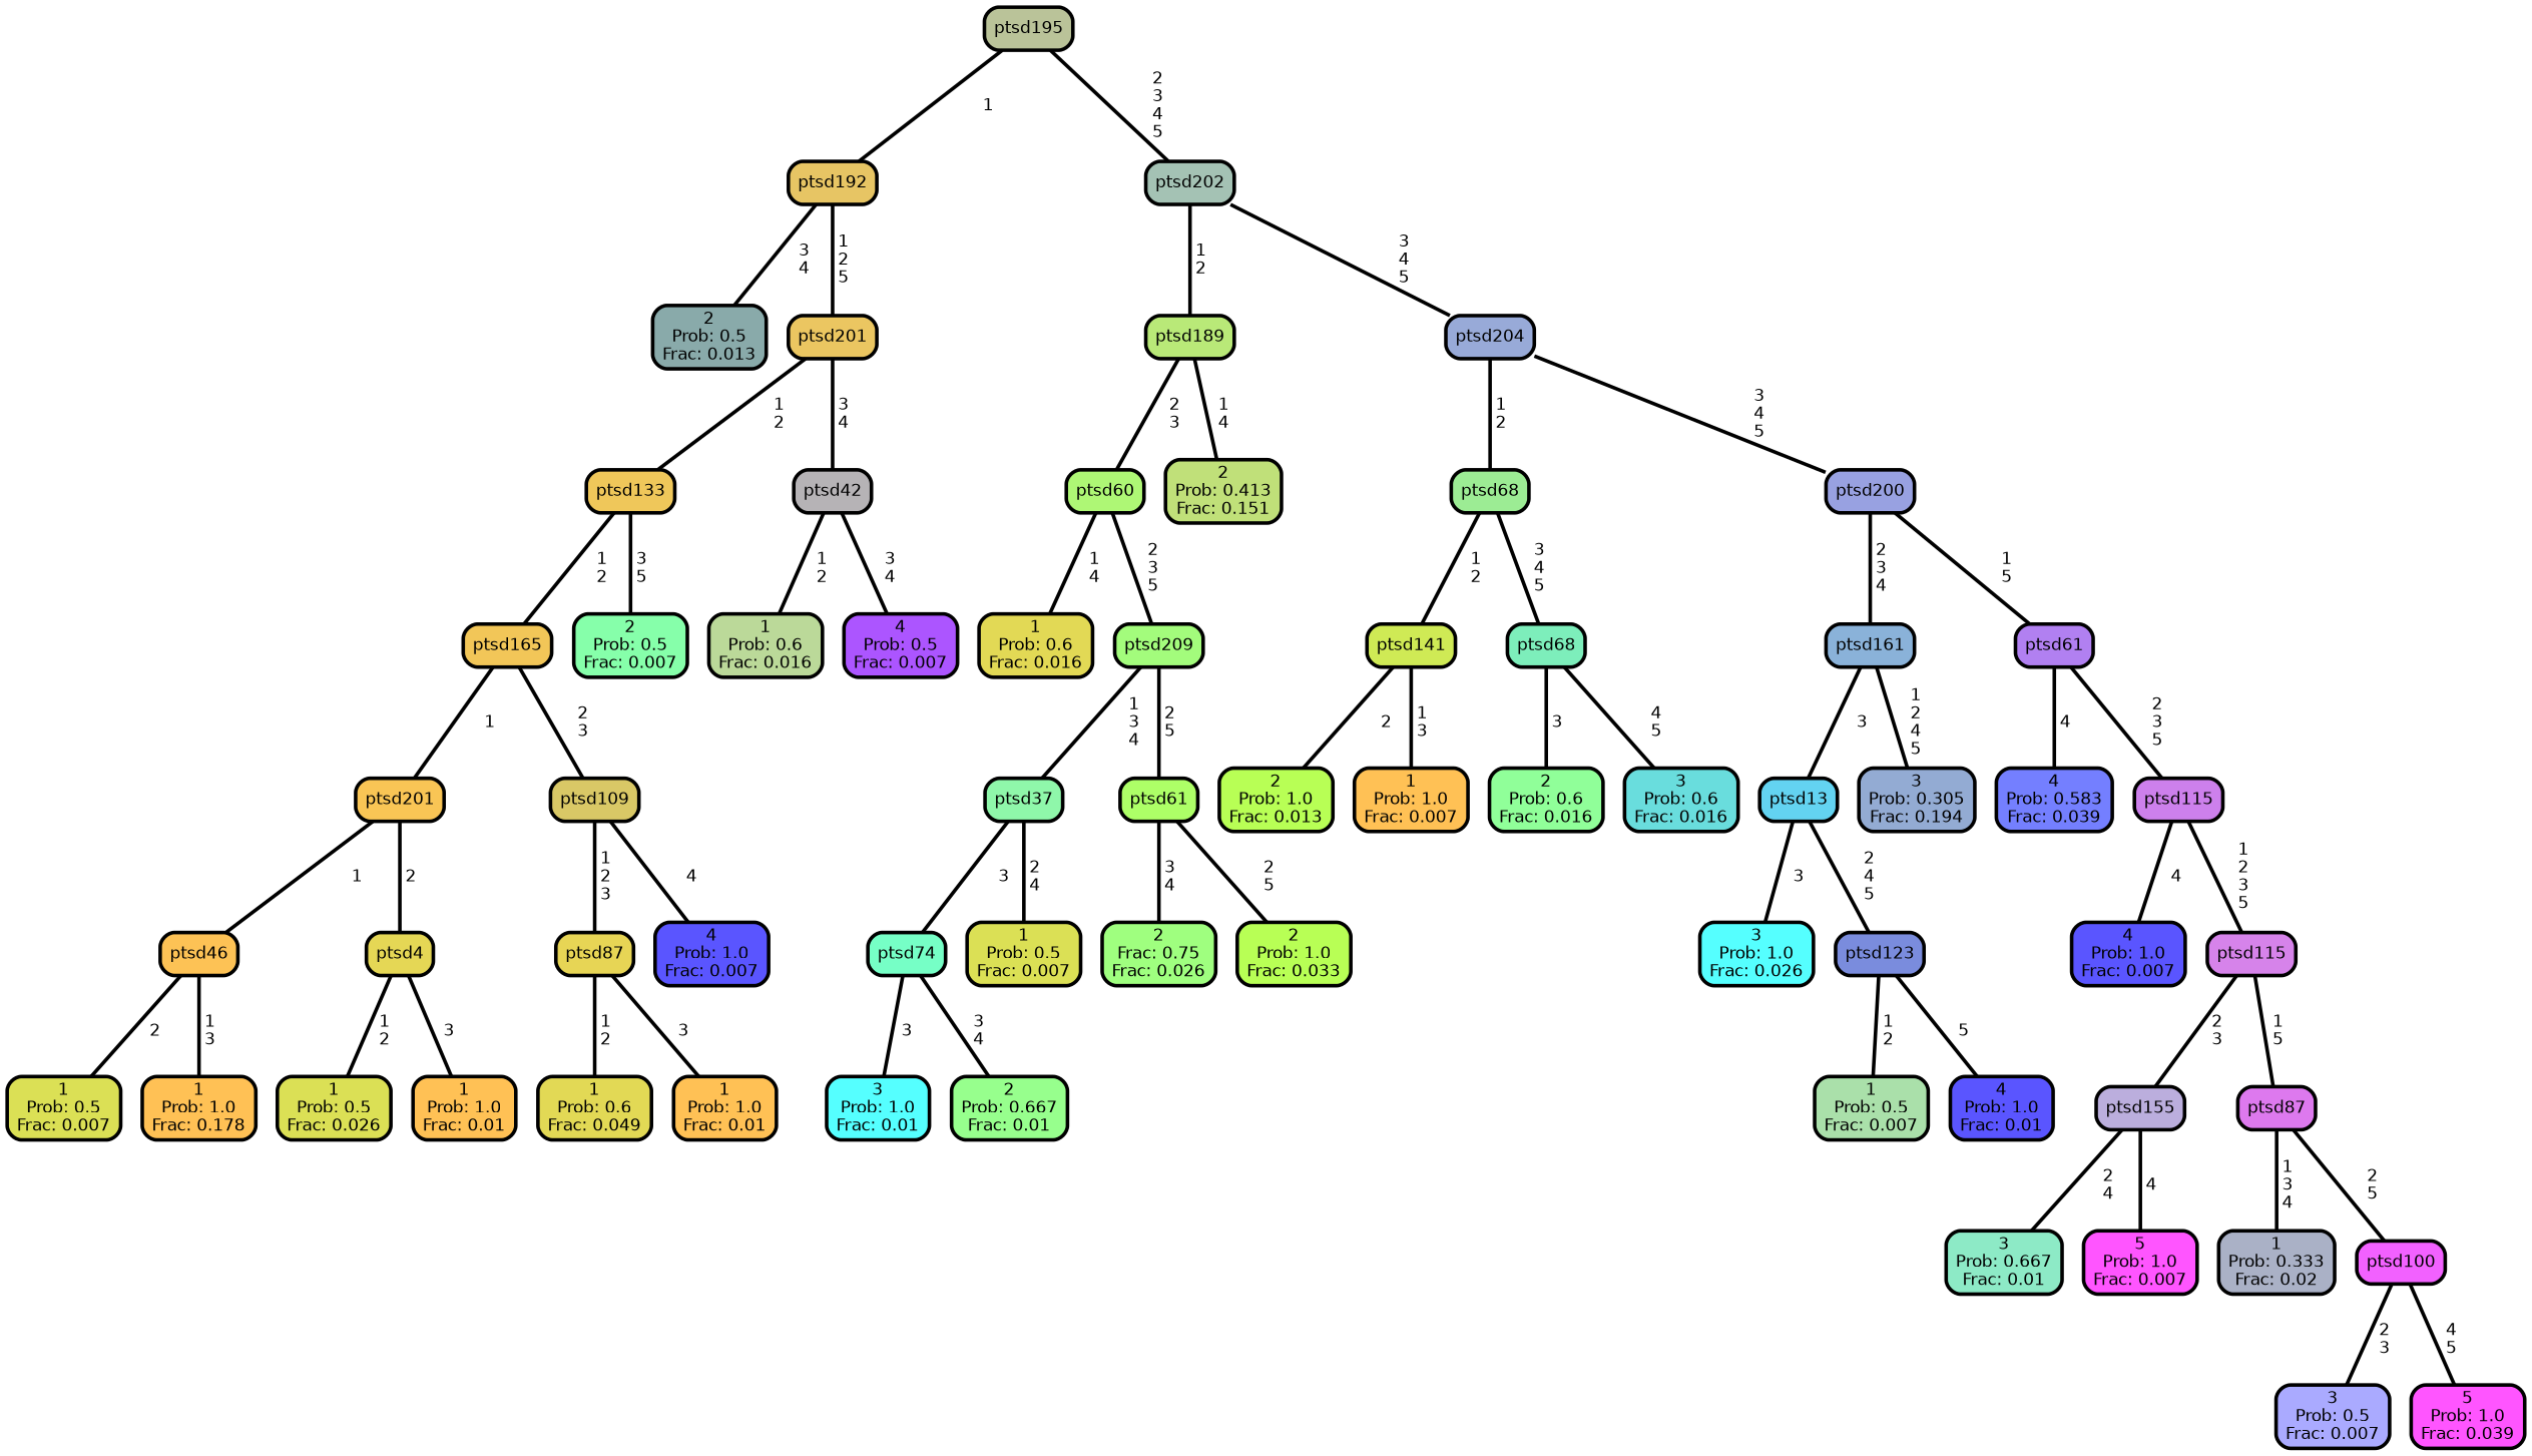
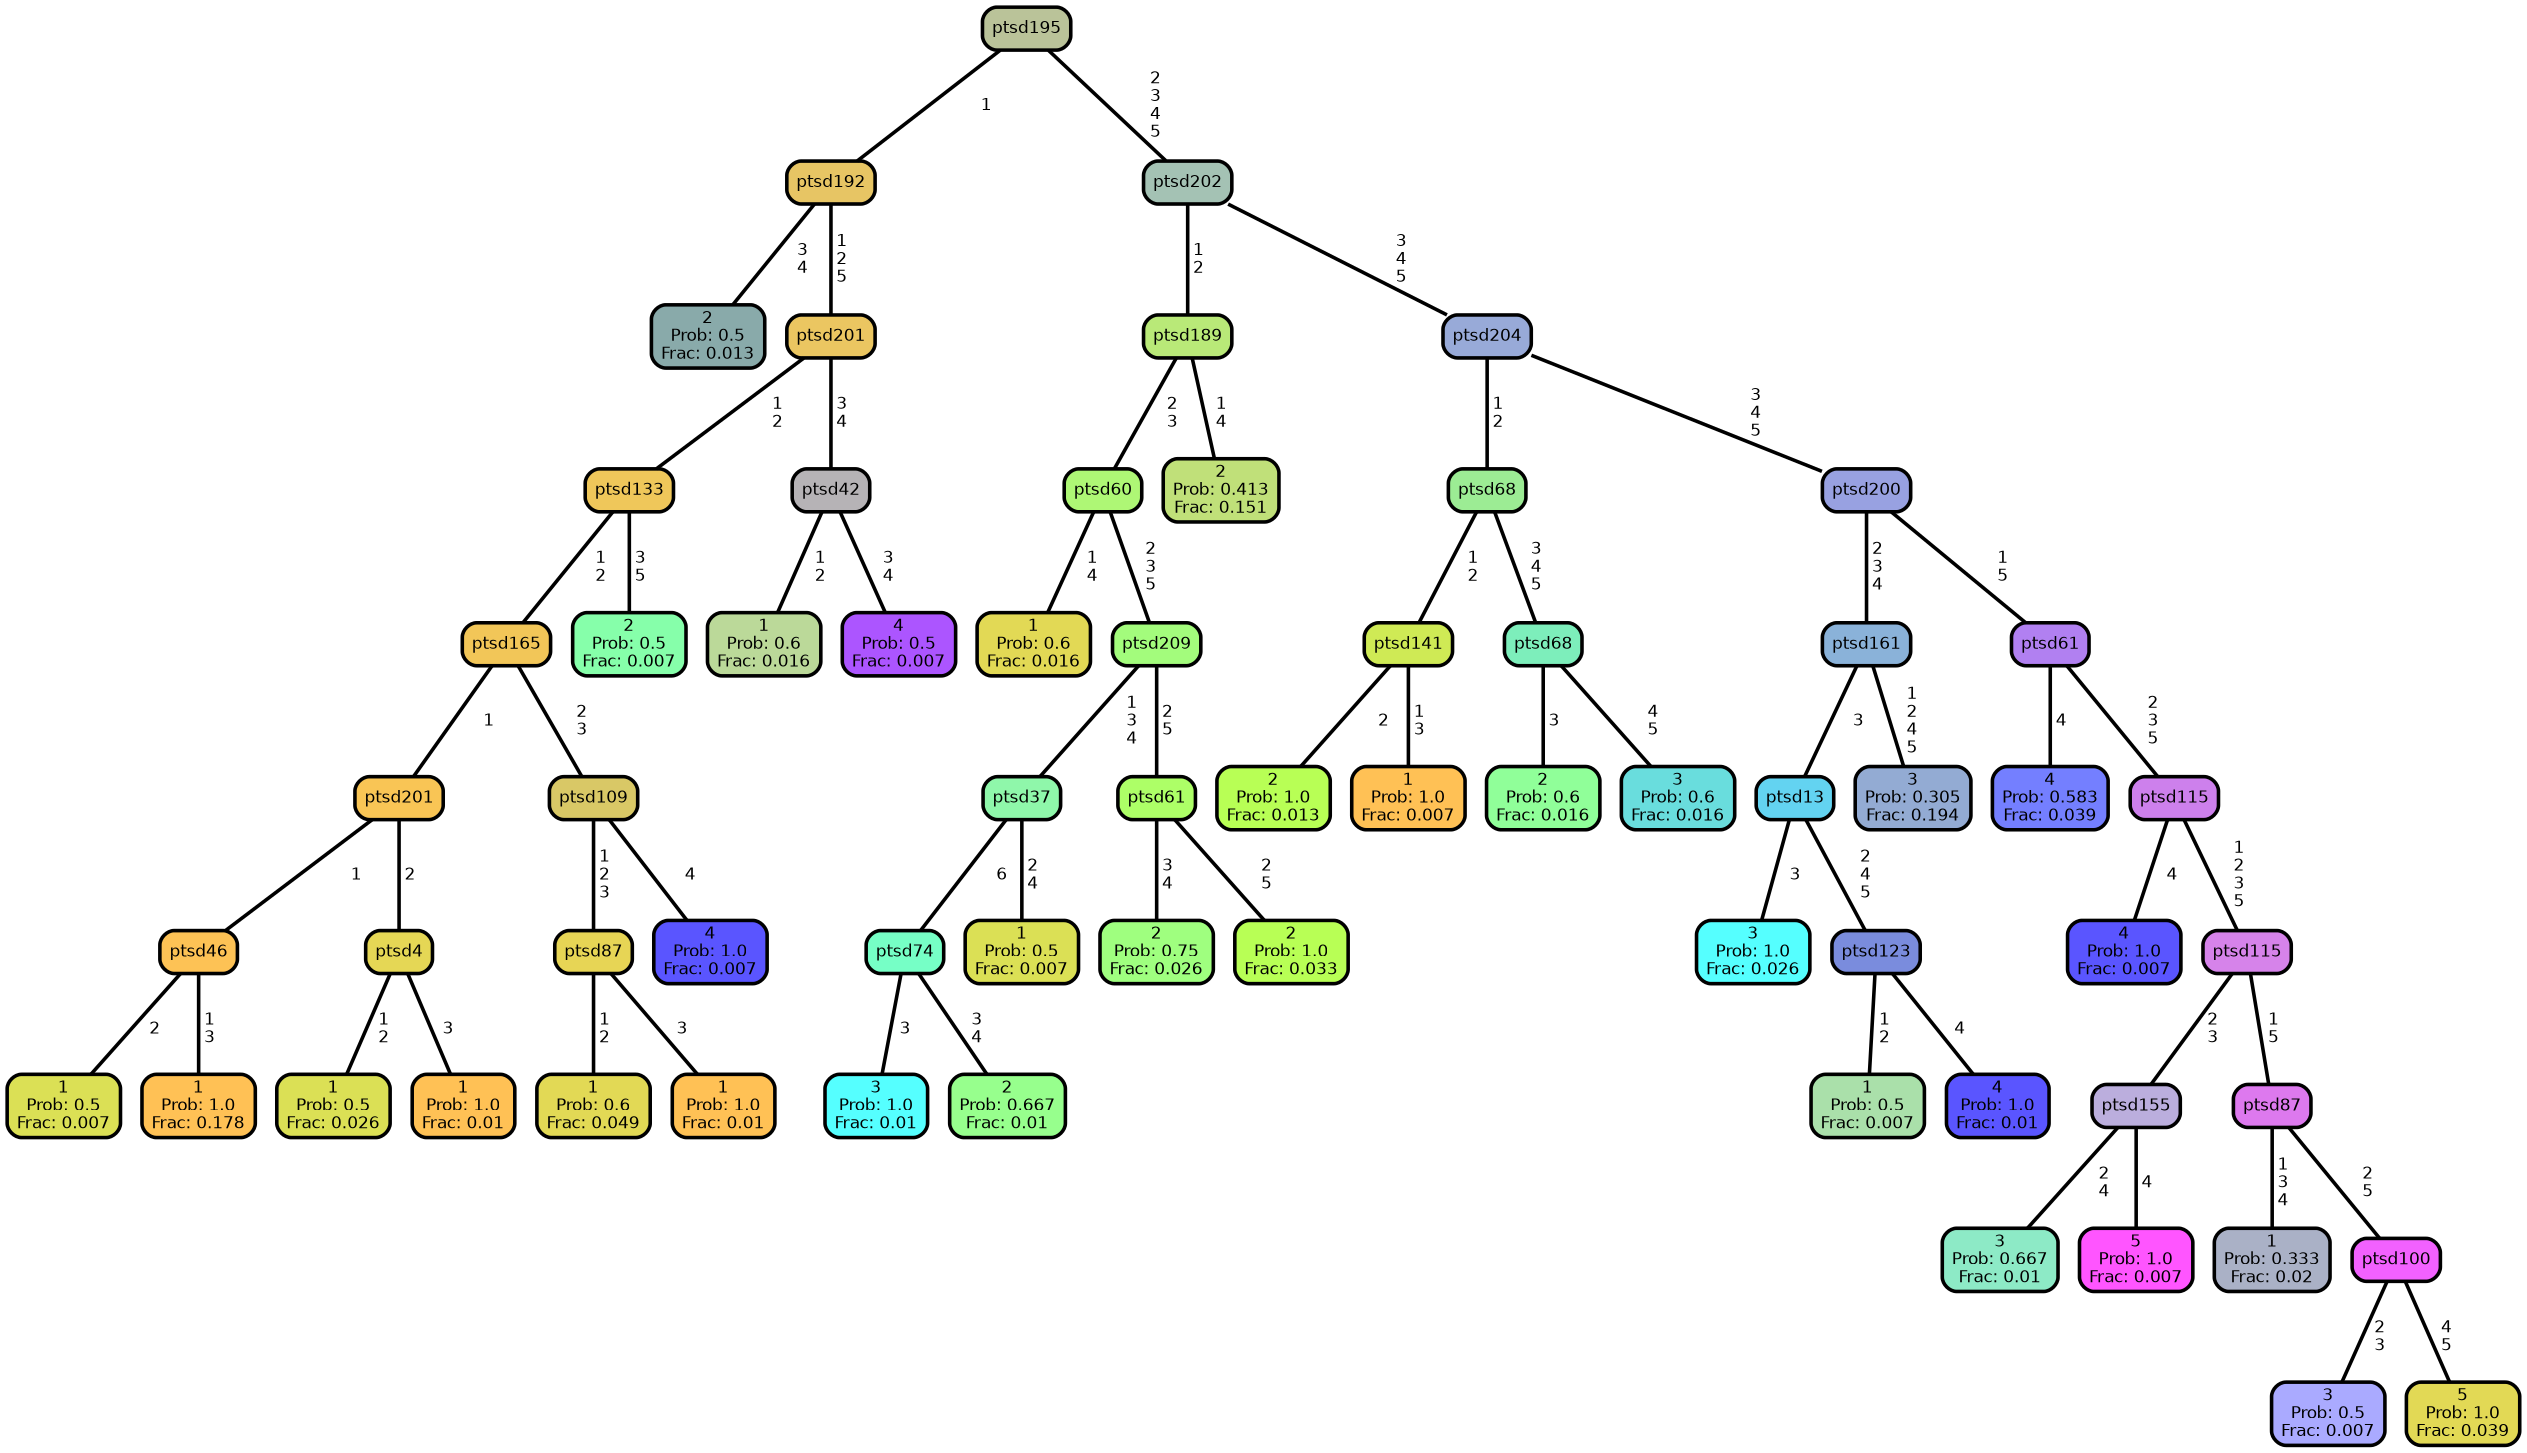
  graph {
    ranksep="0 equally"
    splines=straight
    node [color=black fillcolor="#ffc155" fontcolor=black fontname=helvetica penwidth=3 shape=box style="filled, rounded"]
    edge [color=black fontname=helvetica penwidth=3]
    n1 [fillcolor="#89aaaa" label="2\nProb: 0.5\nFrac: 0.013"]
    n2 [fillcolor="#e7c564" label=ptsd192]
    n3 [fillcolor="#ebc661" label=ptsd201]
    n4 [fillcolor="#efc75a" label=ptsd133]
    n5 [fillcolor="#b6b3b6" label=ptsd42]
    n6 [fillcolor="#dbe055" label="1\nProb: 0.5\nFrac: 0.007"]
    n7 [fillcolor="#fdc255" label=ptsd46]
    n8 [label="1\nProb: 1.0\nFrac: 0.178"]
    n9 [fillcolor="#f9c555" label=ptsd201]
    n10 [fillcolor="#e5d755" label=ptsd4]
    n11 [fillcolor="#dbe055" label="1\nProb: 0.5\nFrac: 0.026"]
    n12 [label="1\nProb: 1.0\nFrac: 0.01"]
    n13 [fillcolor="#f2c658" label=ptsd165]
    n14 [fillcolor="#d9c866" label=ptsd109]
    n15 [fillcolor="#e7d555" label=ptsd87]
    n16 [fillcolor="#5a55ff" label="4\nProb: 1.0\nFrac: 0.007"]
    n17 [fillcolor="#e2d955" label="1\nProb: 0.6\nFrac: 0.049"]
    n18 [label="1\nProb: 1.0\nFrac: 0.01"]
    n19 [fillcolor="#86ffaa" label="2\nProb: 0.5\nFrac: 0.007"]
    n20 [fillcolor="#bbd999" label="1\nProb: 0.6\nFrac: 0.016"]
    n21 [fillcolor="#ac55ff" label="4\nProb: 0.5\nFrac: 0.007"]
    n22 [fillcolor="#bac399" label=ptsd195]
    n23 [fillcolor="#a4c2b4" label=ptsd202]
    n24 [fillcolor="#b9e978" label=ptsd189]
    n25 [fillcolor="#98aad8" label=ptsd204]
    n26 [fillcolor="#e2d955" label="1\nProb: 0.6\nFrac: 0.016"]
    n27 [fillcolor="#aef775" label=ptsd60]
    n28 [fillcolor="#a3fc7c" label=ptsd209]
    n29 [fillcolor="#8ff7aa" label=ptsd37]
    n30 [fillcolor="#adff67" label=ptsd61]
    n31 [fillcolor="#55ffff" label="3\nProb: 1.0\nFrac: 0.01"]
    n32 [fillcolor="#76ffc6" label=ptsd74]
    n33 [fillcolor="#97ff8d" label="2\nProb: 0.667\nFrac: 0.01"]
    n34 [fillcolor="#dbe055" label="1\nProb: 0.5\nFrac: 0.007"]
-   n35 [fillcolor="#9fff7f" label="2\nFrac: 0.75\nFrac: 0.026"]
+   n35 [fillcolor="#9fff7f" label="2\nProb: 0.75\nFrac: 0.026"]
    n36 [fillcolor="#b8ff55" label="2\nProb: 1.0\nFrac: 0.033"]
    n37 [fillcolor="#c0e079" label="2\nProb: 0.413\nFrac: 0.151"]
    n38 [fillcolor="#9cec94" label=ptsd68]
    n39 [fillcolor="#98a1e1" label=ptsd200]
    n40 [fillcolor="#b8ff55" label="2\nProb: 1.0\nFrac: 0.013"]
    n41 [fillcolor="#cfea55" label=ptsd141]
    n42 [label="1\nProb: 1.0\nFrac: 0.007"]
    n43 [fillcolor="#7deebb" label=ptsd68]
    n44 [fillcolor="#90ff99" label="2\nProb: 0.6\nFrac: 0.016"]
    n45 [fillcolor="#69dddd" label="3\nProb: 0.6\nFrac: 0.016"]
    n46 [fillcolor="#8ab2d9" label=ptsd161]
    n47 [fillcolor="#b180f1" label=ptsd61]
    n48 [fillcolor="#55ffff" label="3\nProb: 1.0\nFrac: 0.026"]
    n49 [fillcolor="#63d3f1" label=ptsd13]
    n50 [fillcolor="#7a8cdd" label=ptsd123]
    n51 [fillcolor="#aae0aa" label="1\nProb: 0.5\nFrac: 0.007"]
    n52 [fillcolor="#5a55ff" label="4\nProb: 1.0\nFrac: 0.01"]
    n53 [fillcolor="#93abd3" label="3\nProb: 0.305\nFrac: 0.194"]
    n54 [fillcolor="#747fff" label="4\nProb: 0.583\nFrac: 0.039"]
    n55 [fillcolor="#cd80ec" label=ptsd115]
    n56 [fillcolor="#5a55ff" label="4\nProb: 1.0\nFrac: 0.007"]
    n57 [fillcolor="#d683ea" label=ptsd115]
    n58 [fillcolor="#bbaedd" label=ptsd155]
    n59 [fillcolor="#dd79ee" label=ptsd87]
    n60 [fillcolor="#8deac6" label="3\nProb: 0.667\nFrac: 0.01"]
    n61 [fillcolor="#ff55ff" label="5\nProb: 1.0\nFrac: 0.007"]
    n62 [fillcolor="#aab1c6" label="1\nProb: 0.333\nFrac: 0.02"]
    n63 [fillcolor="#f261ff" label=ptsd100]
    n64 [fillcolor="#aaaaff" label="3\nProb: 0.5\nFrac: 0.007"]
-   n65 [fillcolor="#ff55ff" label="5\nProb: 1.0\nFrac: 0.039"]
+   n65 [fillcolor="#e2d955" label="5\nProb: 1.0\nFrac: 0.039"]
    subgraph sub_1 {
      rank=same
    }
    n2 -- n1 [label=" 3\n 4"]
    n2 -- n3 [label=" 1\n 2\n 5"]
    n3 -- n4 [label=" 1\n 2"]
    n3 -- n5 [label=" 3\n 4"]
    n4 -- n13 [label=" 1\n 2"]
    n4 -- n19 [label=" 3\n 5"]
    n5 -- n20 [label=" 1\n 2"]
    n5 -- n21 [label=" 3\n 4"]
    n7 -- n6 [label=" 2"]
    n7 -- n8 [label=" 1\n 3"]
    n9 -- n7 [label=" 1"]
    n9 -- n10 [label=" 2"]
    n10 -- n11 [label=" 1\n 2"]
    n10 -- n12 [label=" 3"]
    n13 -- n9 [label=" 1"]
    n13 -- n14 [label=" 2\n 3"]
    n14 -- n15 [label=" 1\n 2\n 3"]
    n14 -- n16 [label=" 4"]
    n15 -- n17 [label=" 1\n 2"]
    n15 -- n18 [label=" 3"]
    n22 -- n2 [label=" 1"]
    n22 -- n23 [label=" 2\n 3\n 4\n 5"]
    n23 -- n24 [label=" 1\n 2"]
    n23 -- n25 [label=" 3\n 4\n 5"]
    n24 -- n27 [label=" 2\n 3"]
    n24 -- n37 [label=" 1\n 4"]
    n25 -- n38 [label=" 1\n 2"]
    n25 -- n39 [label=" 3\n 4\n 5"]
    n27 -- n26 [label=" 1\n 4"]
    n27 -- n28 [label=" 2\n 3\n 5"]
    n28 -- n29 [label=" 1\n 3\n 4"]
    n28 -- n30 [label=" 2\n 5"]
-   n29 -- n32 [label=" 3"]
+   n29 -- n32 [label=" 6"]
    n29 -- n34 [label=" 2\n 4"]
    n30 -- n35 [label=" 3\n 4"]
    n30 -- n36 [label=" 2\n 5"]
    n32 -- n31 [label=" 3"]
    n32 -- n33 [label=" 3\n 4"]
    n38 -- n41 [label=" 1\n 2"]
    n38 -- n43 [label=" 3\n 4\n 5"]
    n39 -- n46 [label=" 2\n 3\n 4"]
    n39 -- n47 [label=" 1\n 5"]
    n41 -- n40 [label=" 2"]
    n41 -- n42 [label=" 1\n 3"]
    n43 -- n44 [label=" 3"]
    n43 -- n45 [label=" 4\n 5"]
    n46 -- n49 [label=" 3"]
    n46 -- n53 [label=" 1\n 2\n 4\n 5"]
    n47 -- n54 [label=" 4"]
    n47 -- n55 [label=" 2\n 3\n 5"]
    n49 -- n48 [label=" 3"]
    n49 -- n50 [label=" 2\n 4\n 5"]
    n50 -- n51 [label=" 1\n 2"]
-   n50 -- n52 [label=" 5"]
+   n50 -- n52 [label=" 4"]
    n55 -- n56 [label=" 4"]
    n55 -- n57 [label=" 1\n 2\n 3\n 5"]
    n57 -- n58 [label=" 2\n 3"]
    n57 -- n59 [label=" 1\n 5"]
    n58 -- n60 [label=" 2\n 4"]
    n58 -- n61 [label=" 4"]
    n59 -- n62 [label=" 1\n 3\n 4"]
    n59 -- n63 [label=" 2\n 5"]
    n63 -- n64 [label=" 2\n 3"]
    n63 -- n65 [label=" 4\n 5"]
  }
